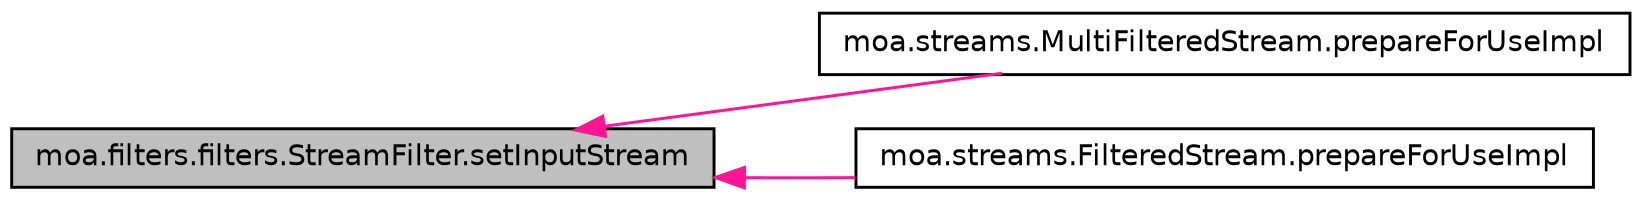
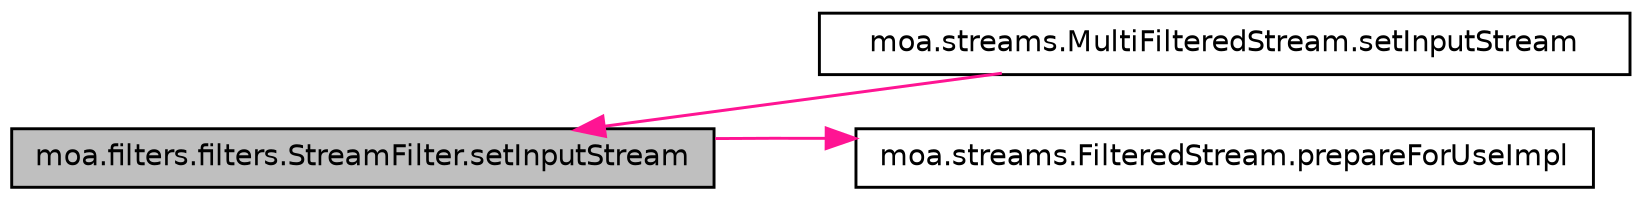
  digraph {
    rankdir=LR
    node [color=black fillcolor=white fontname=Helvetica fontsize=10 shape=record style=filled]
    edge [color=deeppink dir=back fontname=Helvetica fontsize=10 labelfontname=Helvetica labelfontsize=10 style=solid]
    n1 [fillcolor=grey75 fontcolor=black height=0.2 label="moa.filters.filters.StreamFilter.setInputStream" width=0.4]
-   n2 [height=0.2 label="moa.streams.MultiFilteredStream.prepareForUseImpl" width=0.4]
+   n2 [height=0.2 label="moa.streams.MultiFilteredStream.setInputStream" width=0.4]
    n3 [height=0.2 label="moa.streams.FilteredStream.prepareForUseImpl" width=0.4]
    n1 -> n2
-   n1 -> n3
+   n3 -> n1
  }
